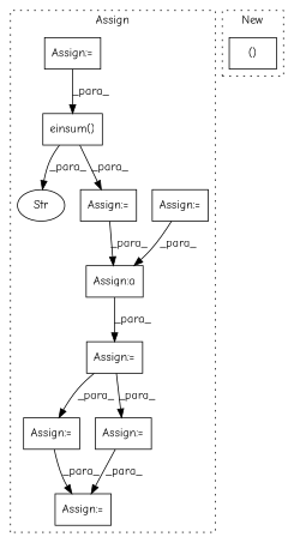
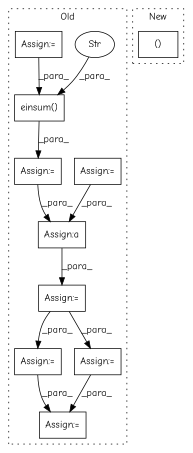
  digraph {
    fontname="Comic Neue"
    node [a=68 fontname="Comic Neue" l=3 shape=box]
    edge [fontname="Comic Neue"]
    n1 [a=75 l="13,1" label="einsum()" s="2271,2307"]
    n2 [a=66 l=13 label=Str s=2284 shape=ellipse]
    n3 [label="Assign:=" s=2268]
    n4 [a=82 l=2 label="Assign:a" s=2373]
    n5 [label="Assign:=" s=2224]
    n6 [label="Assign:=" s=2516]
    n7 [label="Assign:=" s=2121]
    n8 [label="Assign:=" s=2535]
    n9 [label="Assign:=" s=2369]
    n10 [label="Assign:=" s=2670]
    n11 [a=54 l=9 label="()" s=2980]
    subgraph cluster_1 {
-     label=Assign
+     label=Old
      style=dotted
      n1
      n2
      n3
      n4
      n5
      n6
      n7
      n8
      n9
      n10
    }
    subgraph cluster_2 {
      label=New
      style=dotted
      n11
    }
    n1 -> n3 [label=_para_]
-   n1 -> n2 [label=_para_]
+   n2 -> n1 [label=_para_]
    n3 -> n4 [label=_para_]
    n4 -> n9 [label=_para_]
    n5 -> n4 [label=_para_]
    n6 -> n10 [label=_para_]
    n7 -> n1 [label=_para_]
    n8 -> n10 [label=_para_]
    n9 -> n6 [label=_para_]
    n9 -> n8 [label=_para_]
  }
